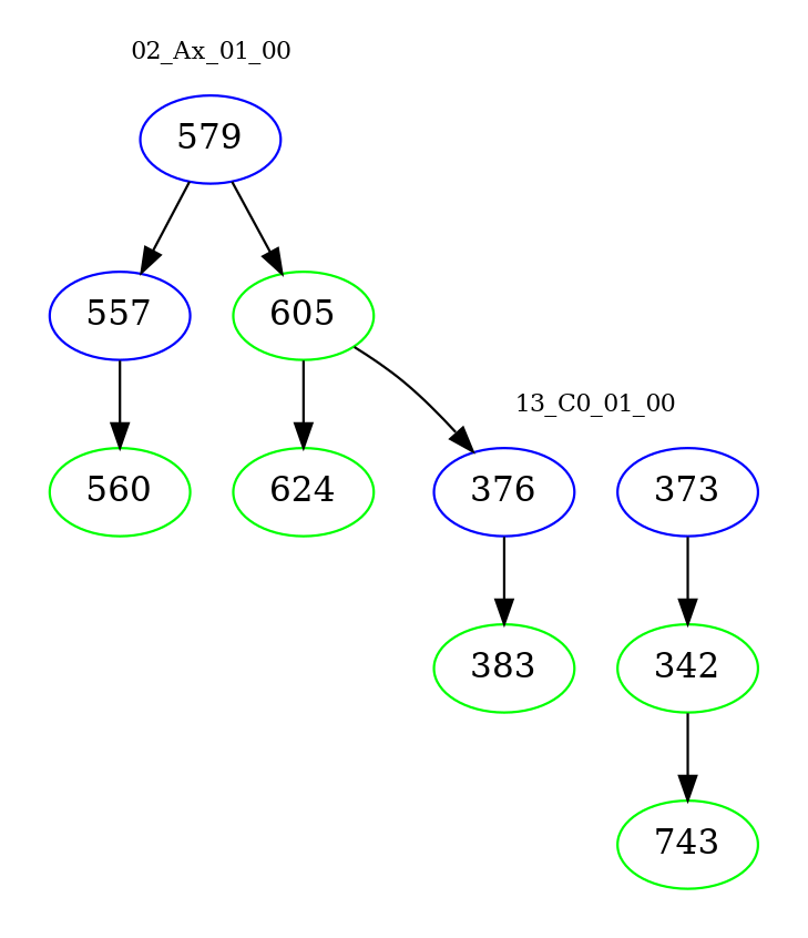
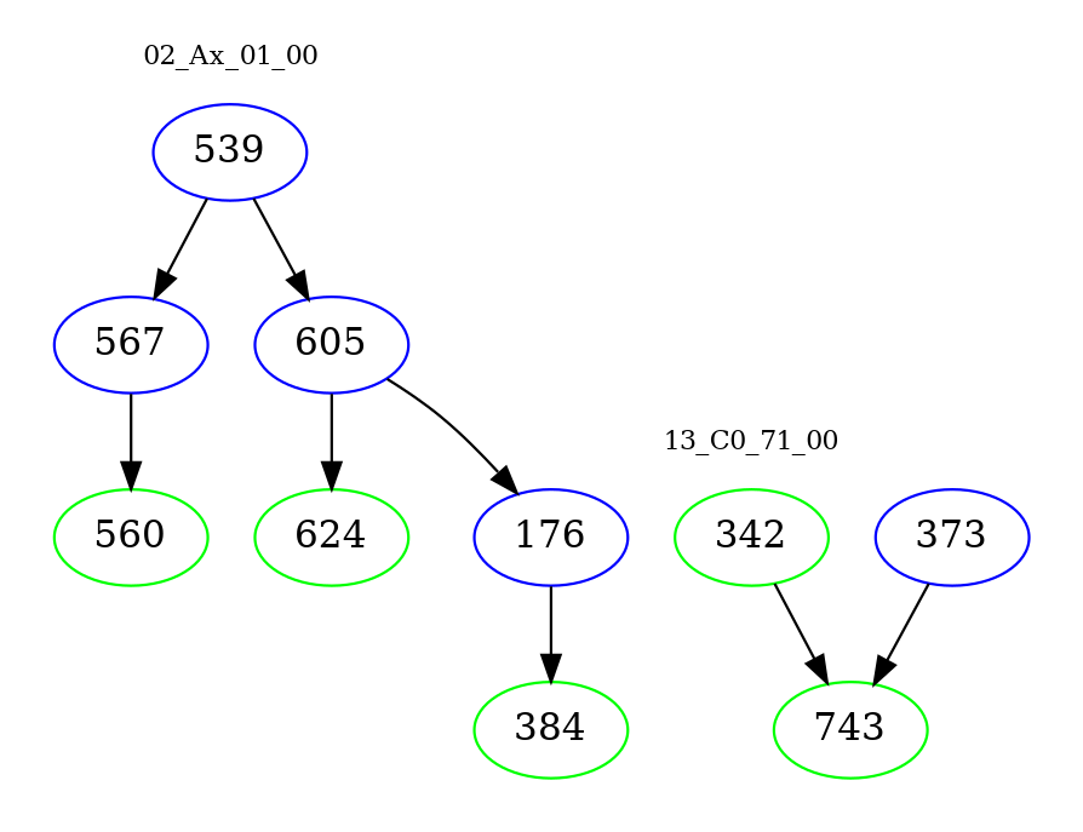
  digraph {
    node [color=blue]
    edge [color=black]
-   n1 [label=579]
-   n2 [label=557]
-   n3 [color=green label=605]
+   n1 [label=539]
+   n2 [label=567]
+   n3 [label=605]
    n4 [color=green label=560]
    n5 [color=green label=624]
    n6 [label=373]
    n7 [color=green label=342]
-   n8 [label=376]
+   n8 [label=176]
    n9 [color=green label=743]
-   n10 [color=green label=383]
+   n10 [color=green label=384]
    subgraph cluster_1 {
      color=white
      fontsize=10
      label="02_Ax_01_00"
      n1
      n2
      n3
      n4
      n5
    }
    subgraph cluster_2 {
      color=white
      fontsize=10
-     label="13_C0_01_00"
+     label="13_C0_71_00"
      n6
      n7
      n8
      n9
      n10
    }
    n1 -> n2
    n1 -> n3
    n2 -> n4
    n3 -> n5
    n3 -> n8
-   n6 -> n7
+   n6 -> n9
    n7 -> n9
    n8 -> n10
  }
